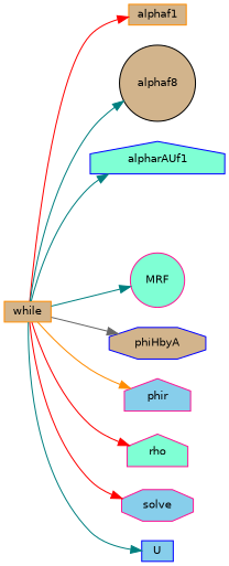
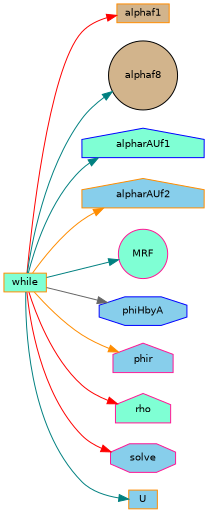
  digraph {
    rankdir=LR
    node [color=deeppink fillcolor=skyblue fontname=Helvetica fontsize=10 shape=house style=filled]
    edge [color=teal fontname=Helvetica fontsize=10 labelfontname=Helvetica labelfontsize=10 style=solid]
-   n1 [color=darkorange fillcolor=tan fontcolor=black height=0.2 label=while shape=box width=0.4]
+   n1 [color=darkorange fillcolor=aquamarine fontcolor=black height=0.2 label=while shape=box width=0.4]
    n2 [color=darkorange fillcolor=tan height=0.2 label=alphaf1 shape=box width=0.4]
    n3 [color=black fillcolor=tan height=0.2 label=alphaf8 shape=circle width=0.4]
    n4 [color=blue fillcolor=aquamarine height=0.2 label=alpharAUf1 width=0.4]
+   n5 [color=darkorange height=0.2 label=alpharAUf2 width=0.4]
    n6 [fillcolor=aquamarine height=0.2 label=MRF shape=circle width=0.4]
-   n7 [color=blue fillcolor=tan height=0.2 label=phiHbyA shape=octagon width=0.4]
+   n7 [color=blue height=0.2 label=phiHbyA shape=octagon width=0.4]
    n8 [height=0.2 label=phir width=0.4]
    n9 [fillcolor=aquamarine height=0.2 label=rho width=0.4]
    n10 [height=0.2 label=solve shape=octagon width=0.4]
-   n11 [color=blue height=0.2 label=U shape=box width=0.4]
+   n11 [color=darkorange height=0.2 label=U shape=box width=0.4]
    n1 -> n2 [color=red]
    n1 -> n3
    n1 -> n4
+   n1 -> n5 [color=darkorange]
    n1 -> n6
    n1 -> n7 [color=gray40]
    n1 -> n8 [color=darkorange]
    n1 -> n9 [color=red]
    n1 -> n10 [color=red]
    n1 -> n11
  }
